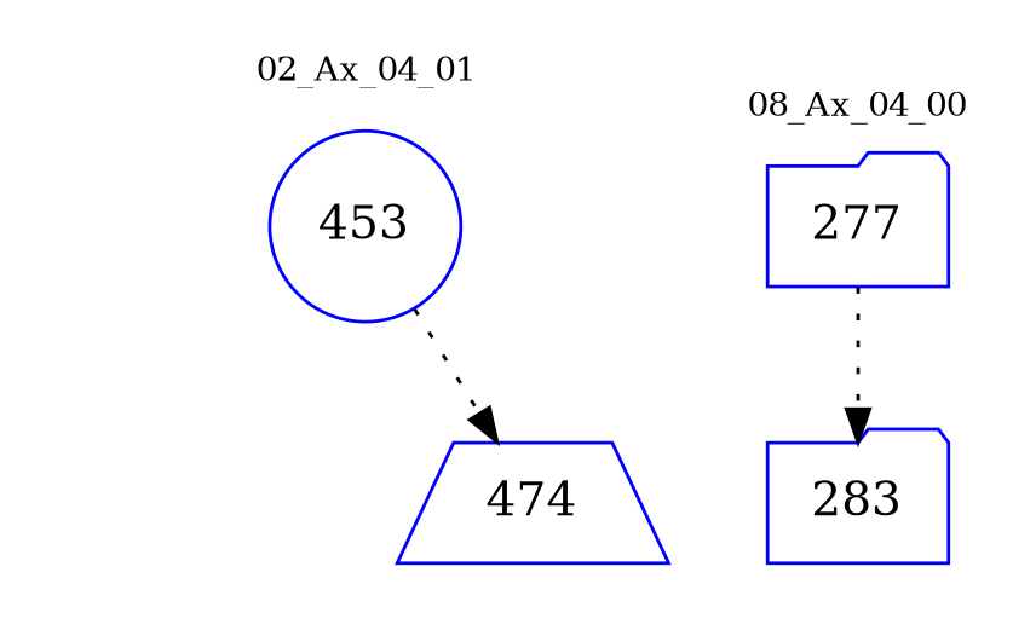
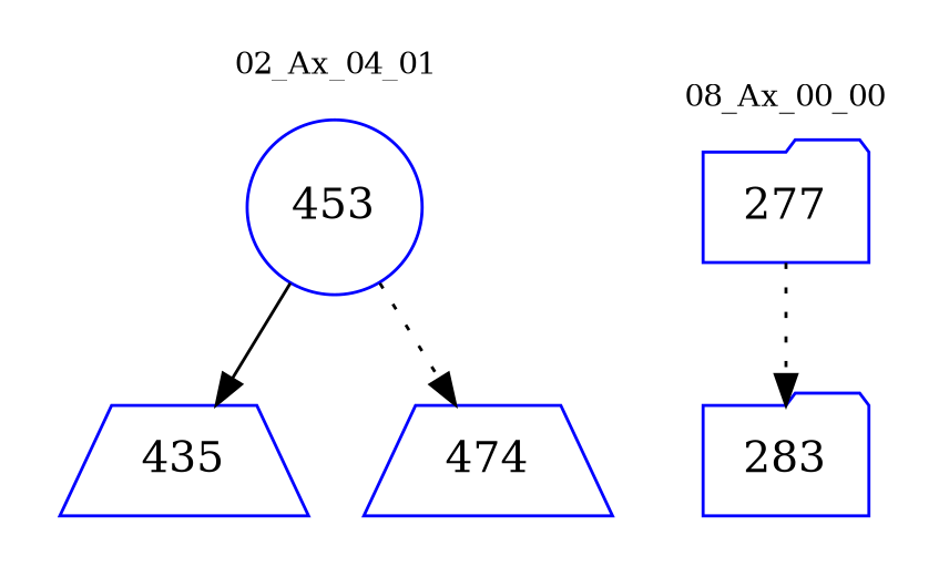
  digraph {
    fontname="DejaVu Serif"
    node [color=blue fontname="DejaVu Serif" shape=trapezium]
    edge [color=black fontname="DejaVu Serif" style=dotted]
    n1 [label=453 shape=circle]
+   n2 [label=435]
    n3 [label=474]
    n4 [label=277 shape=folder]
    n5 [label=283 shape=folder]
    subgraph cluster_1 {
      color=white
      fontsize=10
      label="02_Ax_04_01"
      n1
+     n2
      n3
    }
    subgraph cluster_2 {
      color=white
      fontsize=10
-     label="08_Ax_04_00"
+     label="08_Ax_00_00"
      n4
      n5
    }
+   n1 -> n2 [style=solid]
    n1 -> n3
    n4 -> n5
  }
